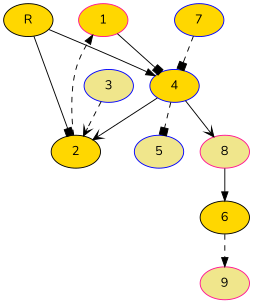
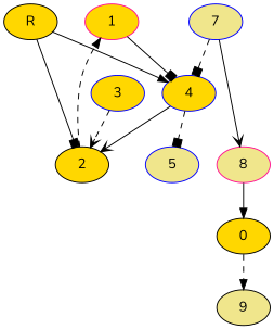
  digraph {
    fontname=Nunito
    node [color=blue fillcolor=gold fontname=Nunito style=filled]
    edge [arrowhead=box fontname=Nunito style=solid]
    1 [color=deeppink]
    4
    2 [color=black]
    5 [fillcolor=khaki]
    8 [color=deeppink fillcolor=khaki]
-   3 [fillcolor=khaki]
-   6 [color=black]
-   9 [color=deeppink fillcolor=khaki]
-   7
+   3
+   6 [color=black label=0]
+   9 [color=black fillcolor=khaki]
+   7 [fillcolor=khaki]
    R [color=black]
    1 -> 4
    4 -> 2 [arrowhead=vee]
    4 -> 5 [style=dashed]
-   4 -> 8 [arrowhead=vee]
+   7 -> 8 [arrowhead=vee]
    2 -> 1 [arrowhead=normal style=dashed]
    8 -> 6 [arrowhead=normal]
    3 -> 2 [arrowhead=vee style=dashed]
    6 -> 9 [arrowhead=normal style=dashed]
    7 -> 4 [style=dashed]
    R -> 4 [arrowhead=normal]
    R -> 2
  }
